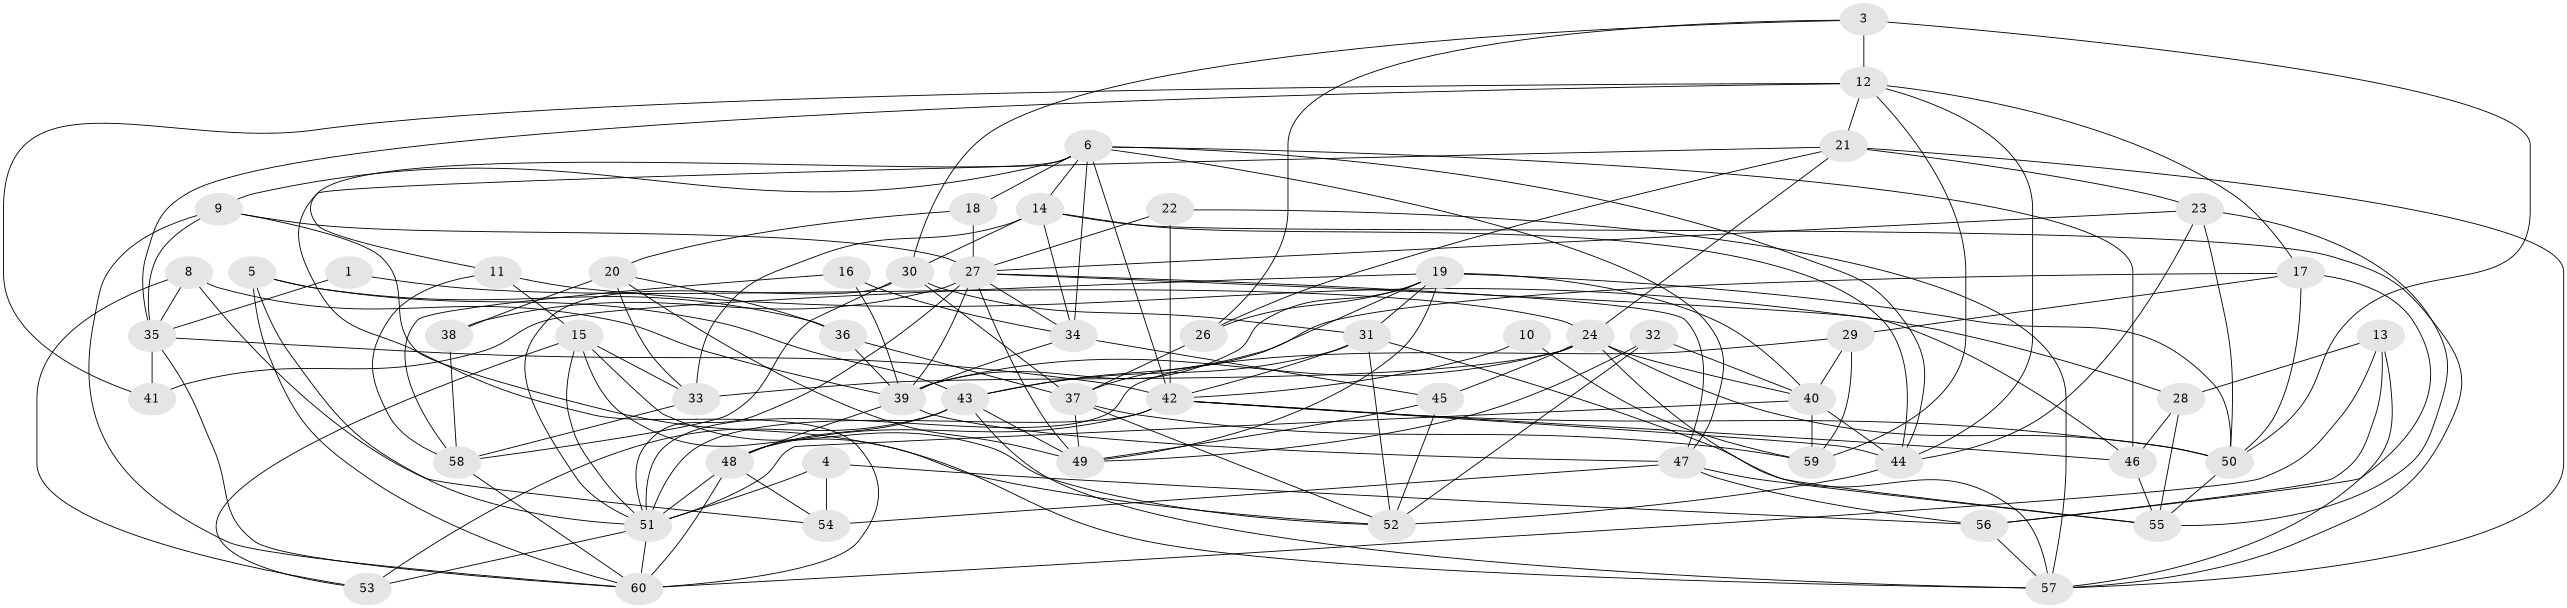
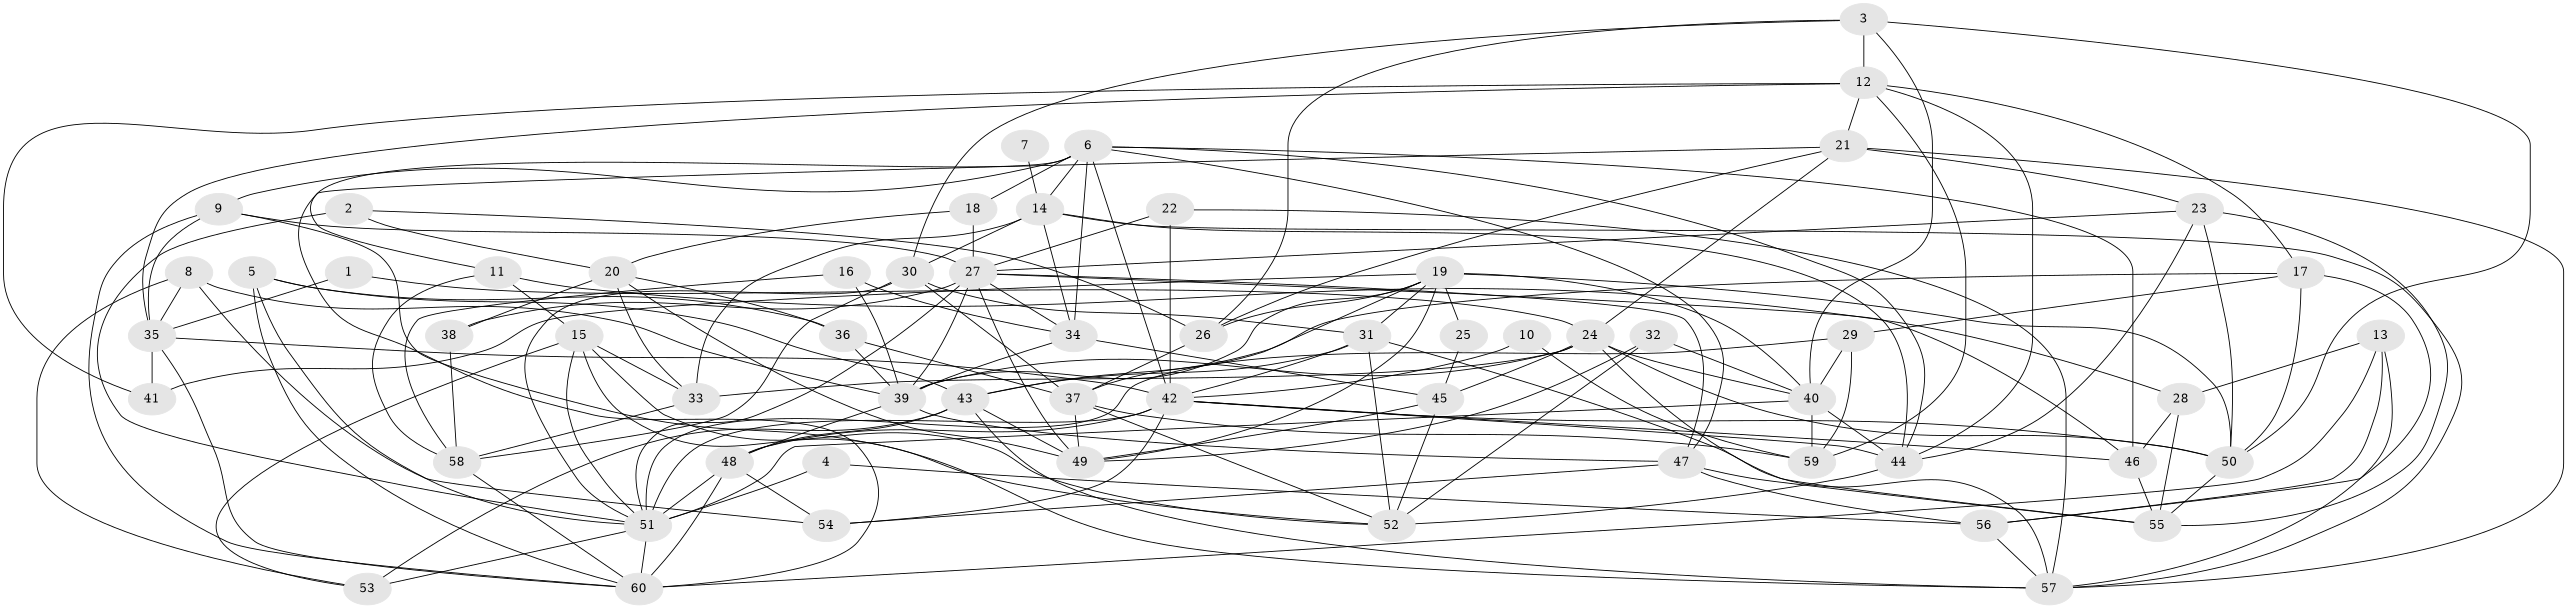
  graph {
    node [color=gray90 style=filled]
    edge [weight=1.0]
    1
    24
    35
    40
    50
    39
    33
    55
    45
    60
    42
    41
+   2
    20
    26
    51
    36
    49
    38
    37
    53
    3
    12
    30
    44
    59
    17
    21
    58
    31
    4
    54
    56
    57
    5
    43
    48
    6
    9
    11
    14
    18
    34
    46
    47
    27
    52
    15
    28
+   7
    8
    10
    29
    23
    13
    16
    32
    19
+   25
    22
    1 -- 24
    1 -- 35
    24 -- 40
    24 -- 50
    24 -- 39
    24 -- 33
    24 -- 55
    24 -- 45
    35 -- 60
    35 -- 42
    35 -- 41 [weight=2.0]
    40 -- 51
    40 -- 44
    40 -- 59
    50 -- 55
    39 -- 48
    39 -- 47
    33 -- 58
    45 -- 49 [weight=2.0]
    45 -- 52
    42 -- 50
    42 -- 51
    42 -- 44
    42 -- 48
    42 -- 46
+   2 -- 20
+   2 -- 26
+   2 -- 51
    20 -- 33
    20 -- 36
    20 -- 49
    20 -- 38
    26 -- 37
    51 -- 60
    51 -- 53
    36 -- 39
    36 -- 37
    38 -- 58
    37 -- 49
    37 -- 59
    37 -- 52
+   3 -- 40
    3 -- 50
    3 -- 26
    3 -- 12
    3 -- 30
    12 -- 35
    12 -- 41
    12 -- 44
    12 -- 59
    12 -- 17
    12 -- 21
    30 -- 51
    30 -- 37
    30 -- 58
    30 -- 31
    44 -- 52
    17 -- 50
    17 -- 56
    17 -- 43
    17 -- 29
    21 -- 24
    21 -- 60
    21 -- 26
    21 -- 57
    21 -- 23
    58 -- 60
    31 -- 42
    31 -- 57
    31 -- 43
    31 -- 52
    4 -- 51
-   4 -- 54
+   42 -- 54
    4 -- 56
    56 -- 57
    5 -- 60
    5 -- 51
    5 -- 36
    5 -- 43
    43 -- 49
    43 -- 53
    43 -- 57
    43 -- 48
    48 -- 60
    48 -- 51
    48 -- 54
    6 -- 42
    6 -- 44
    6 -- 9
    6 -- 11
    6 -- 14
    6 -- 18
    6 -- 34 [weight=2.0]
    6 -- 46
    6 -- 47
    9 -- 35
    9 -- 60
    9 -- 27
    9 -- 52
    11 -- 58
    11 -- 15
    11 -- 28
    14 -- 33
    14 -- 30
    14 -- 44
    14 -- 57
    14 -- 34
    18 -- 20
    18 -- 27
    34 -- 39
    34 -- 45
    46 -- 55
    47 -- 55
    47 -- 54
    47 -- 56
    27 -- 39
    27 -- 51
    27 -- 49
    27 -- 38
    27 -- 34
    27 -- 46
    27 -- 47
    15 -- 33
    15 -- 51
    15 -- 53
    15 -- 57
    15 -- 52
    28 -- 55
    28 -- 46
+   7 -- 14
    8 -- 35
    8 -- 39
    8 -- 53
    8 -- 54
    10 -- 42
    10 -- 59
    29 -- 40
    29 -- 51
    29 -- 59
    23 -- 50
    23 -- 55
    23 -- 44
    23 -- 27
    13 -- 60
    13 -- 56
    13 -- 57
    13 -- 28
    16 -- 39
    16 -- 58
    16 -- 34
    32 -- 40
    32 -- 49
    32 -- 52
    19 -- 40
    19 -- 50
    19 -- 39
    19 -- 41
    19 -- 26
    19 -- 49
    19 -- 37
    19 -- 31
+   19 -- 25
+   25 -- 45
    22 -- 42
    22 -- 57
    22 -- 27
  }
